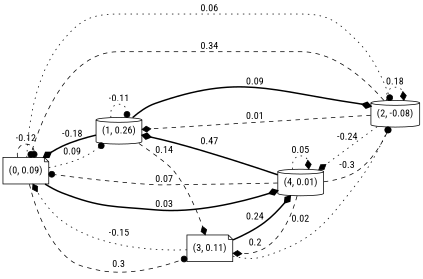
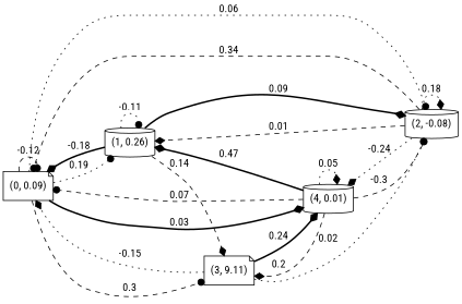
  digraph {
    fontname="Roboto Condensed"
    rankdir=LR
    node [fontname="Roboto Condensed" shape=cylinder]
    edge [arrowhead=diamond fontname="Roboto Condensed" style=dashed]
    n1 [label="(0, 0.09)" shape=note]
    n2 [label="(1, 0.26)"]
    n3 [label="(2, -0.08)"]
-   n4 [label="(3, 0.11)" shape=note]
+   n4 [label="(3, 9.11)" shape=note]
    n5 [label="(4, 0.01)"]
    n1 -> n1 [arrowhead=dot label=-0.12]
-   n1 -> n2 [arrowhead=dot label=0.09 style=dotted]
+   n1 -> n2 [arrowhead=dot label=0.19 style=dotted]
    n1 -> n3 [arrowhead=dot label=0.06 style=dotted]
    n1 -> n4 [arrowhead=dot label=0.3]
    n1 -> n5 [label=0.03 style=bold]
    n2 -> n1 [label=-0.18 style=bold]
    n2 -> n2 [arrowhead=dot label=-0.11 style=dotted]
    n2 -> n3 [label=0.09 style=bold]
    n2 -> n4 [label=0.14]
    n3 -> n1 [arrowhead=dot label=0.34]
    n3 -> n2 [label=0.01]
    n3 -> n3 [label=0.18 style=dotted]
    n3 -> n5 [label=-0.24 style=dotted]
    n4 -> n1 [label=-0.15 style=dotted]
    n4 -> n3 [arrowhead=dot label=0.02 style=dotted]
    n4 -> n5 [label=0.24 style=bold]
    n5 -> n1 [arrowhead=dot label=0.07]
    n5 -> n2 [label=0.47 style=bold]
    n5 -> n3 [arrowhead=dot label=-0.3]
    n5 -> n4 [label=0.2]
    n5 -> n5 [label=0.05 style=dotted]
  }
